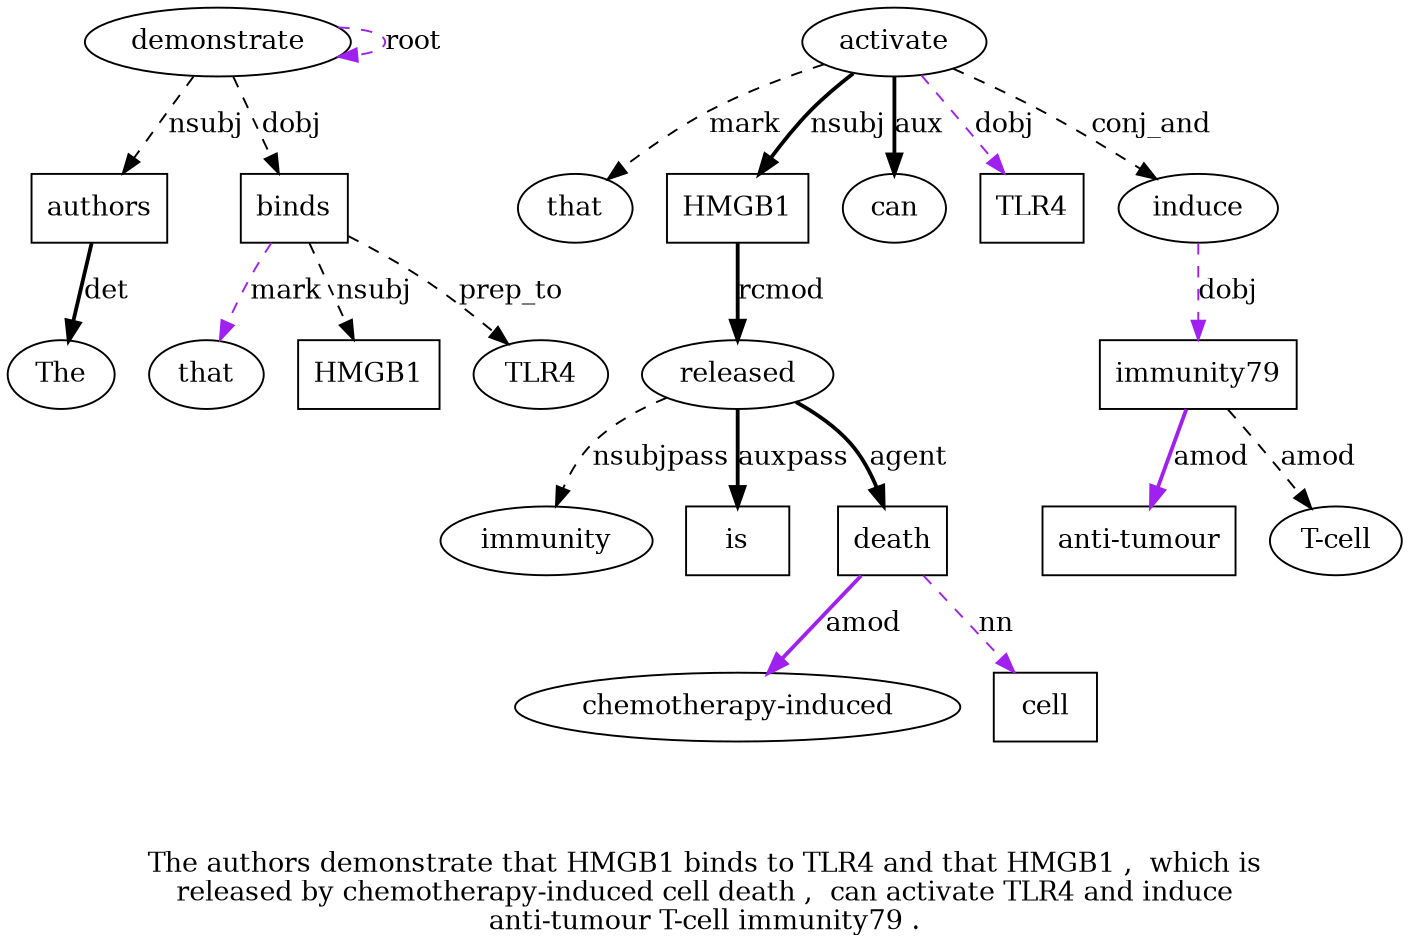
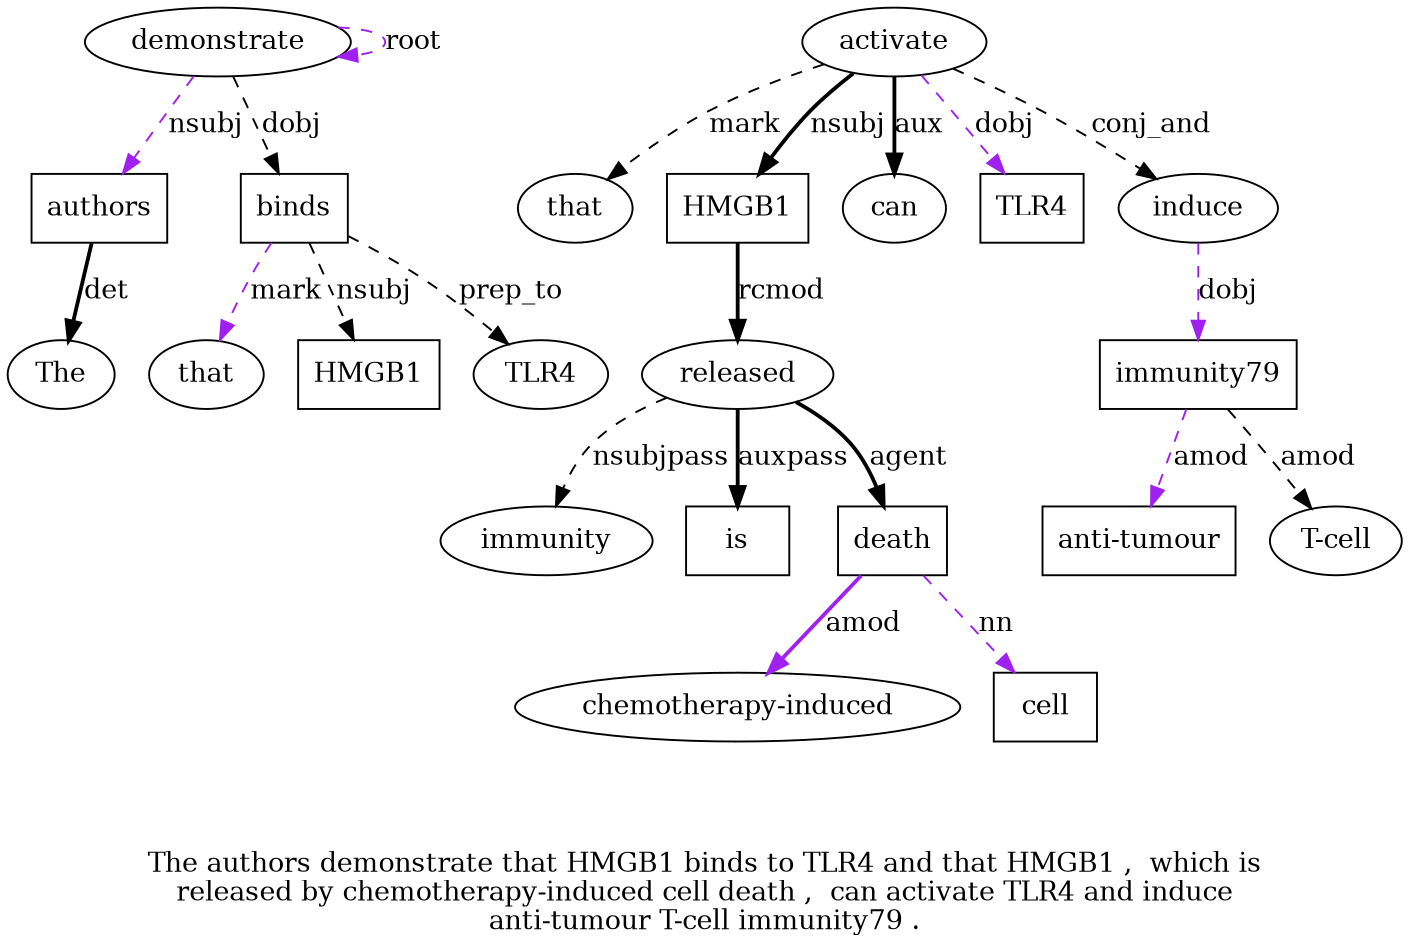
  digraph {
    label="The authors demonstrate that HMGB1 binds to TLR4 and that HMGB1 ,  which is\nreleased by chemotherapy-induced cell death ,  can activate TLR4 and induce\nanti-tumour T-cell immunity79 ."
    node [fillcolor=white shape=ellipse style=filled]
    edge [color=black style=dashed]
    n1 [label=authors shape=box]
    n2 [label=The]
    n3 [label=demonstrate]
    n4 [label=binds shape=box]
    n5 [label=that]
    n6 [label=HMGB1 shape=box]
    n7 [label=TLR4]
    n8 [label=activate]
    n9 [label=that]
    n10 [label=HMGB1 shape=box]
    n11 [label=can]
    n12 [label=TLR4 shape=box]
    n13 [label=induce]
    n14 [label=released]
    n15 [label=immunity79 shape=box]
    n16 [label=immunity]
    n17 [label=is shape=box]
    n18 [label=death shape=box]
    n19 [label="chemotherapy-induced"]
    n20 [label=cell shape=box]
    n21 [label="anti-tumour" shape=box]
    n22 [label="T-cell"]
    n1 -> n2 [label=det style=bold]
-   n3 -> n1 [label=nsubj]
+   n3 -> n1 [color=purple label=nsubj]
    n3 -> n3 [color=purple label=root]
    n3 -> n4 [label=dobj]
    n4 -> n5 [color=purple label=mark]
    n4 -> n6 [label=nsubj]
    n4 -> n7 [label=prep_to]
    n8 -> n9 [label=mark]
    n8 -> n10 [label=nsubj style=bold]
    n8 -> n11 [label=aux style=bold]
    n8 -> n12 [color=purple label=dobj]
    n8 -> n13 [label=conj_and]
    n10 -> n14 [label=rcmod style=bold]
    n13 -> n15 [color=purple label=dobj]
    n14 -> n16 [label=nsubjpass]
    n14 -> n17 [label=auxpass style=bold]
    n14 -> n18 [label=agent style=bold]
-   n15 -> n21 [color=purple label=amod style=bold]
+   n15 -> n21 [color=purple label=amod]
    n15 -> n22 [label=amod]
    n18 -> n19 [color=purple label=amod style=bold]
    n18 -> n20 [color=purple label=nn]
  }
